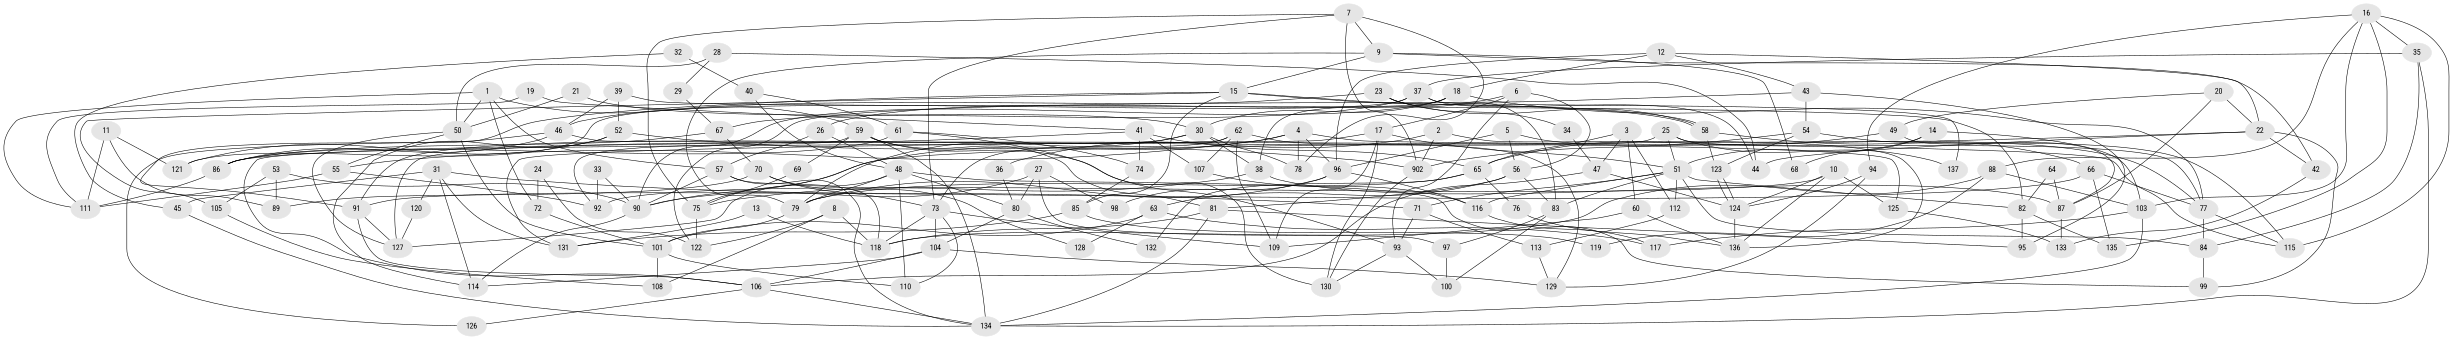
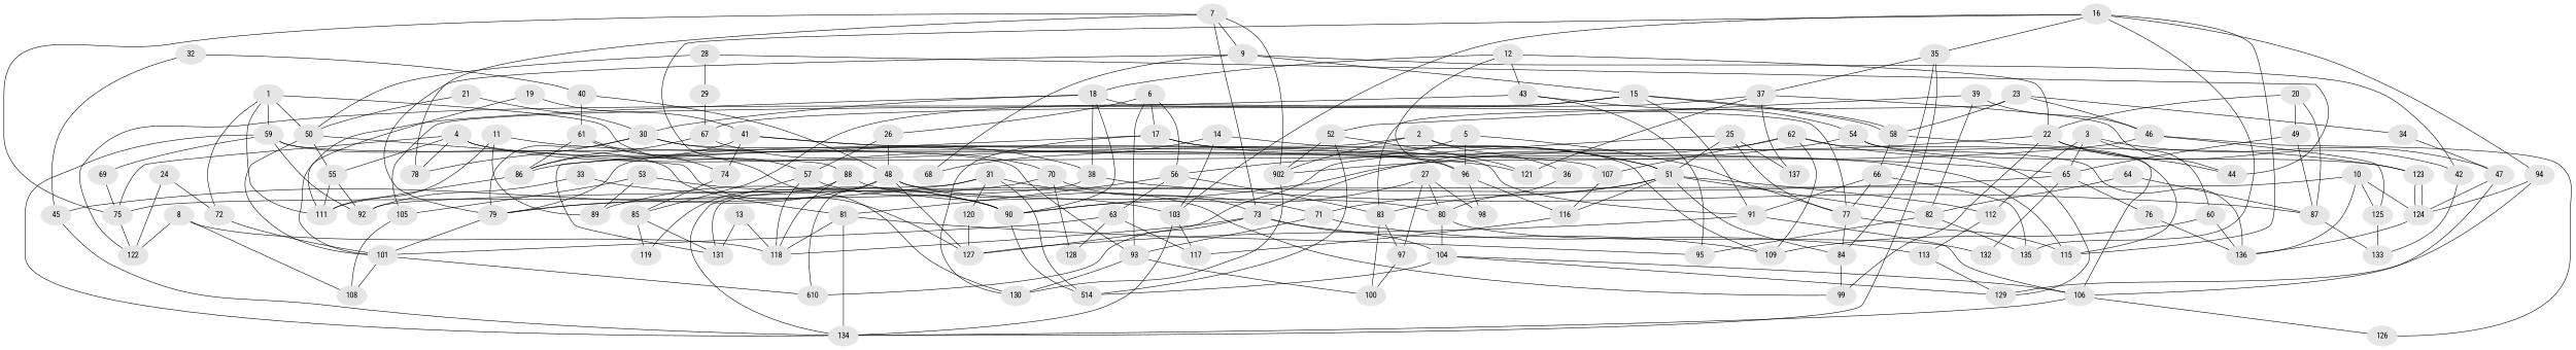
  graph {
    fontname="Roboto Condensed"
    node [color=gray90 fontname="Roboto Condensed" style=filled]
    edge [fontname="Roboto Condensed"]
    1
    50
    57
    59
    72
    111
    55
    101
    127
    118
    90
    134
    93
    92
    81
    69
    2
    36
    79
    n20 [label=902]
    136
    80
    130
    3
    47
    60
    65
    112
    124
    106
    109
    76
    132
    113
    4
    75
    78
    96
    115
    122
    98
    116
    5
    56
    77
    83
    63
    84
    6
    17
    26
    131
    51
    48
    100
    7
    9
    73
    15
    42
    68
    104
-   110
+   110 [label=610]
    8
    108
    58
    85
    91
    105
    133
    10
    125
    11
    89
    121
    12
    18
    22
    43
    30
    38
    44
    99
    54
    95
    13
    14
    103
    71
    82
    117
    123
    66
    119
    16
    35
    88
    94
    135
    37
    129
    87
-   114
+   114 [label=514]
    19
    41
    74
    86
    107
    20
    49
    21
    23
    34
    46
    126
    97
    24
    25
    137
    27
    28
    29
    67
    70
    31
    45
    120
    32
    40
    61
    33
    39
    52
    53
    128
    62
    64
    1 -- 50
    1 -- 57
    1 -- 59
    1 -- 72
    1 -- 111
    50 -- 55
    50 -- 101
    50 -- 127
    57 -- 118
    57 -- 90
    57 -- 134
    59 -- 134
    59 -- 93
    59 -- 92
    59 -- 81
    59 -- 69
    72 -- 101
    55 -- 111
    55 -- 92
    101 -- 110
    101 -- 108
    90 -- 114
    93 -- 130
    93 -- 100
    81 -- 118
    81 -- 134
    81 -- 95
    69 -- 75
    2 -- 36
-   96 -- 79
+   2 -- 79
    2 -- n20
    2 -- 136
    36 -- 80
    79 -- 101
    n20 -- 130
    80 -- 132
    80 -- 104
    3 -- 47
    3 -- 60
    3 -- 65
    3 -- 112
    47 -- 124
    47 -- 106
    60 -- 136
    60 -- 109
    65 -- 79
    65 -- 76
    65 -- 132
    112 -- 113
    124 -- 136
    106 -- 134
    106 -- 126
    76 -- 136
    113 -- 129
    4 -- 55
    4 -- 75
    4 -- 78
    4 -- 96
    4 -- 115
    75 -- 122
    96 -- 98
    96 -- 116
    116 -- 117
    5 -- 96
    5 -- 56
    5 -- 77
    56 -- 81
    56 -- 83
    56 -- 63
    77 -- 115
    77 -- 84
    83 -- 100
    83 -- 97
    63 -- 101
    63 -- 117
    63 -- 128
    84 -- 99
    6 -- 93
    6 -- 56
    6 -- 17
    6 -- 26
    17 -- 130
    17 -- 109
    17 -- 131
    17 -- 51
    26 -- 57
    26 -- 48
    51 -- 112
    51 -- 116
    51 -- 83
    51 -- 84
    51 -- 71
    51 -- 82
    48 -- 127
    48 -- 79
    48 -- 80
    48 -- 110
    48 -- 99
    7 -- n20
    7 -- 75
    7 -- 78
    7 -- 9
    7 -- 73
    9 -- 79
    9 -- 15
    9 -- 42
    9 -- 68
    73 -- 118
    73 -- 109
    73 -- 104
    73 -- 110
    15 -- 58
    15 -- 58
    15 -- 85
    15 -- 91
    15 -- 105
    42 -- 133
    104 -- 106
    104 -- 129
    104 -- 114
    8 -- 118
    8 -- 122
    8 -- 108
    58 -- 123
    58 -- 66
    85 -- 131
    85 -- 119
    91 -- 127
    91 -- 106
    105 -- 108
    10 -- 92
    10 -- 136
    10 -- 124
    10 -- 125
    125 -- 133
    11 -- 111
    11 -- 89
    11 -- 121
    12 -- 96
    12 -- 18
    12 -- 22
    12 -- 43
+   18 -- 101
    18 -- 90
    18 -- 77
    18 -- 30
    18 -- 38
    22 -- 90
    22 -- 42
    22 -- 44
    22 -- 99
    43 -- 122
    43 -- 54
    43 -- 95
    30 -- 79
    30 -- 78
    30 -- 91
    30 -- 38
    38 -- 75
    38 -- 87
    54 -- n20
    54 -- 115
    54 -- 123
    13 -- 118
    13 -- 131
    14 -- 51
    14 -- 68
    14 -- 103
    103 -- 134
    103 -- 117
    71 -- 93
    71 -- 113
    82 -- 95
    82 -- 135
    123 -- 124
    123 -- 124
    66 -- 77
    66 -- 91
    66 -- 135
    16 -- 115
    16 -- 103
    16 -- 35
    16 -- 88
    16 -- 94
    16 -- 135
    35 -- 134
    35 -- 84
    35 -- 37
    88 -- 118
    88 -- 103
    88 -- 119
    94 -- 124
    94 -- 129
    37 -- 121
    37 -- 44
    37 -- 137
    37 -- 67
    87 -- 133
    19 -- 111
    19 -- 41
    41 -- 65
    41 -- 74
    41 -- 86
    41 -- 107
    74 -- 85
    86 -- 111
    107 -- 116
    20 -- 22
    20 -- 87
    20 -- 49
    49 -- 65
    49 -- 87
    21 -- 50
    21 -- 30
    23 -- 83
    23 -- 58
    23 -- 34
    23 -- 46
    34 -- 47
    46 -- 125
    46 -- 86
    46 -- 126
    97 -- 100
    24 -- 72
    24 -- 122
    25 -- 127
    25 -- 77
    25 -- 51
    25 -- 137
    27 -- 90
    27 -- 80
    27 -- 98
    27 -- 97
    28 -- 50
    28 -- 44
    28 -- 29
    29 -- 67
    67 -- 86
    67 -- 70
    70 -- 73
    70 -- 89
    70 -- 128
    31 -- 131
    31 -- 71
    31 -- 114
    31 -- 45
    31 -- 120
    45 -- 134
    120 -- 127
    32 -- 45
    32 -- 40
    40 -- 48
    40 -- 61
    61 -- 130
    61 -- 74
    61 -- 86
    33 -- 90
    33 -- 92
    39 -- 82
    39 -- 46
    39 -- 52
    52 -- n20
    52 -- 121
    52 -- 114
    53 -- 90
    53 -- 105
    53 -- 89
    62 -- 106
    62 -- 109
    62 -- 73
    62 -- 129
    62 -- 107
    64 -- 82
    64 -- 87
  }
